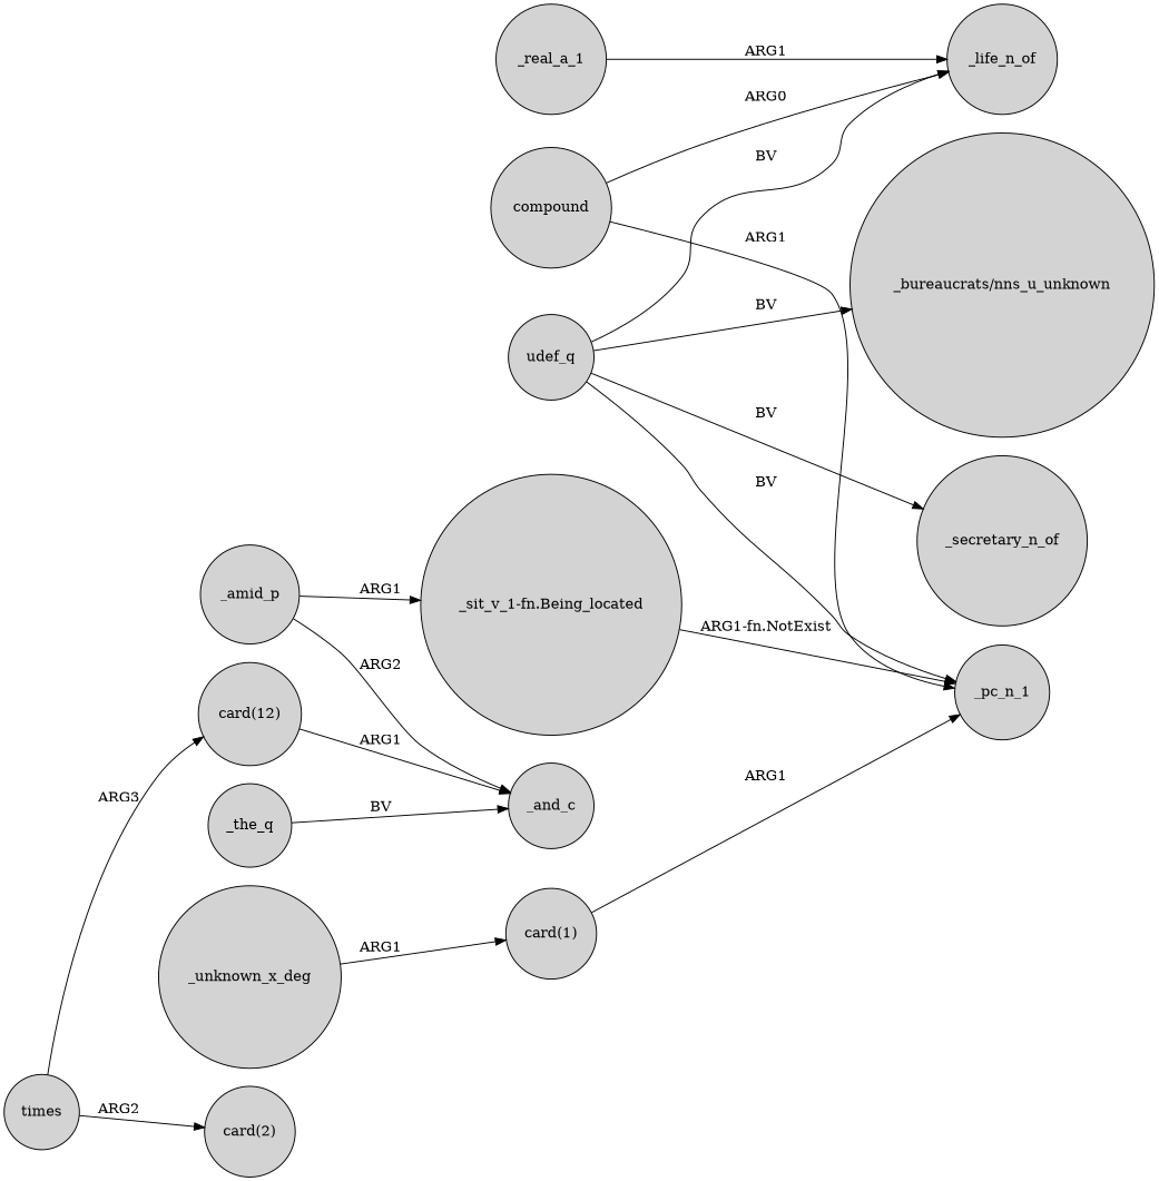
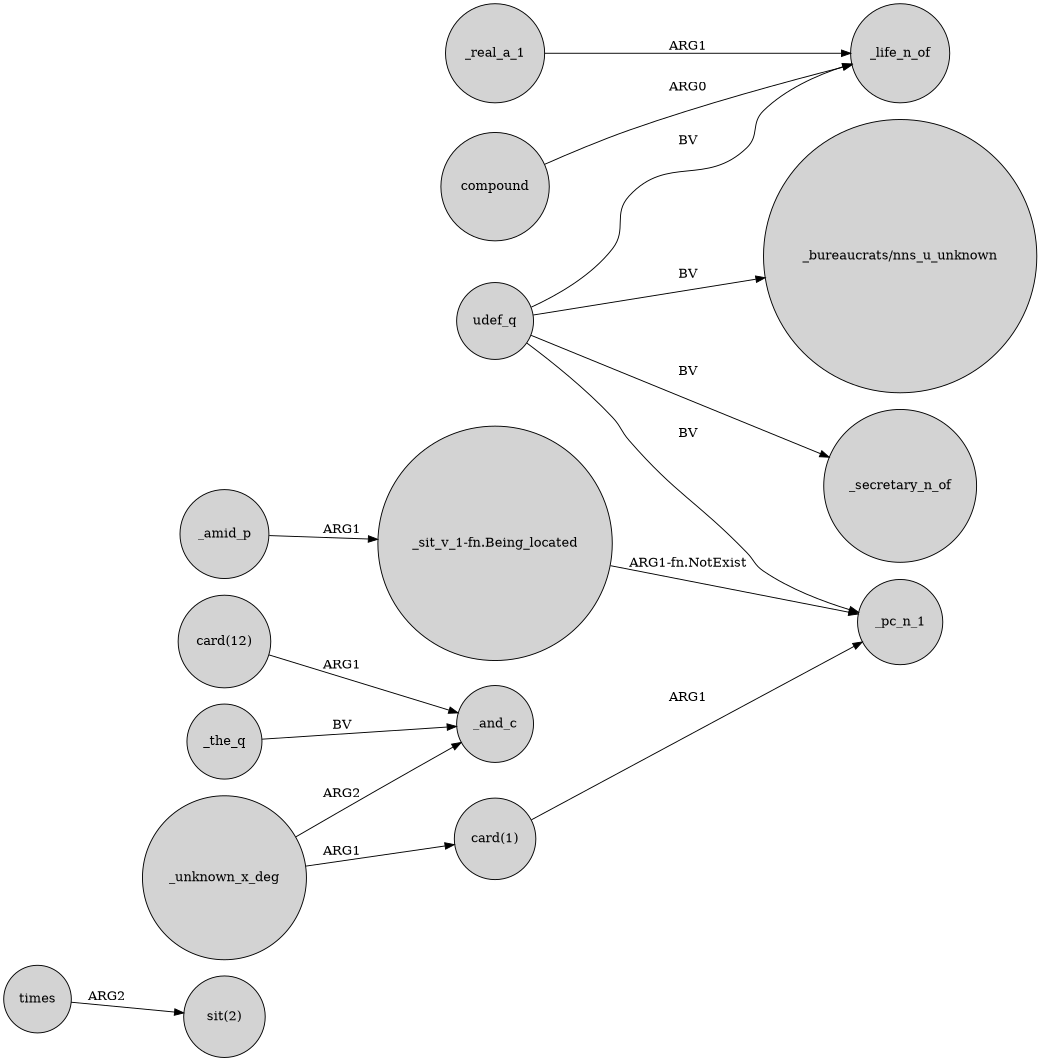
  digraph {
    rankdir=LR
    node [shape=circle style=filled]
    compound
    _life_n_of
    _pc_n_1
    _real_a_1
    _the_q
    _and_c
    udef_q
    _secretary_n_of
    "_bureaucrats/nns_u_unknown"
    "_sit_v_1-fn.Being_located"
    n11 [label=_unknown_x_deg]
    "card(1)"
    _amid_p
    "card(12)"
    times
-   "card(2)"
+   "card(2)" [label="sit(2)"]
    compound -> _life_n_of [label=ARG0]
-   compound -> _pc_n_1 [label=ARG1]
    _real_a_1 -> _life_n_of [label=ARG1]
    _the_q -> _and_c [label=BV]
    udef_q -> _life_n_of [label=BV]
    udef_q -> _pc_n_1 [label=BV]
    udef_q -> _secretary_n_of [label=BV]
    udef_q -> "_bureaucrats/nns_u_unknown" [label=BV]
    "_sit_v_1-fn.Being_located" -> _pc_n_1 [label="ARG1-fn.NotExist"]
    n11 -> "card(1)" [label=ARG1]
    "card(1)" -> _pc_n_1 [label=ARG1]
-   _amid_p -> _and_c [label=ARG2]
+   n11 -> _and_c [label=ARG2]
    _amid_p -> "_sit_v_1-fn.Being_located" [label=ARG1]
    "card(12)" -> _and_c [label=ARG1]
-   times -> "card(12)" [label=ARG3]
    times -> "card(2)" [label=ARG2]
  }
